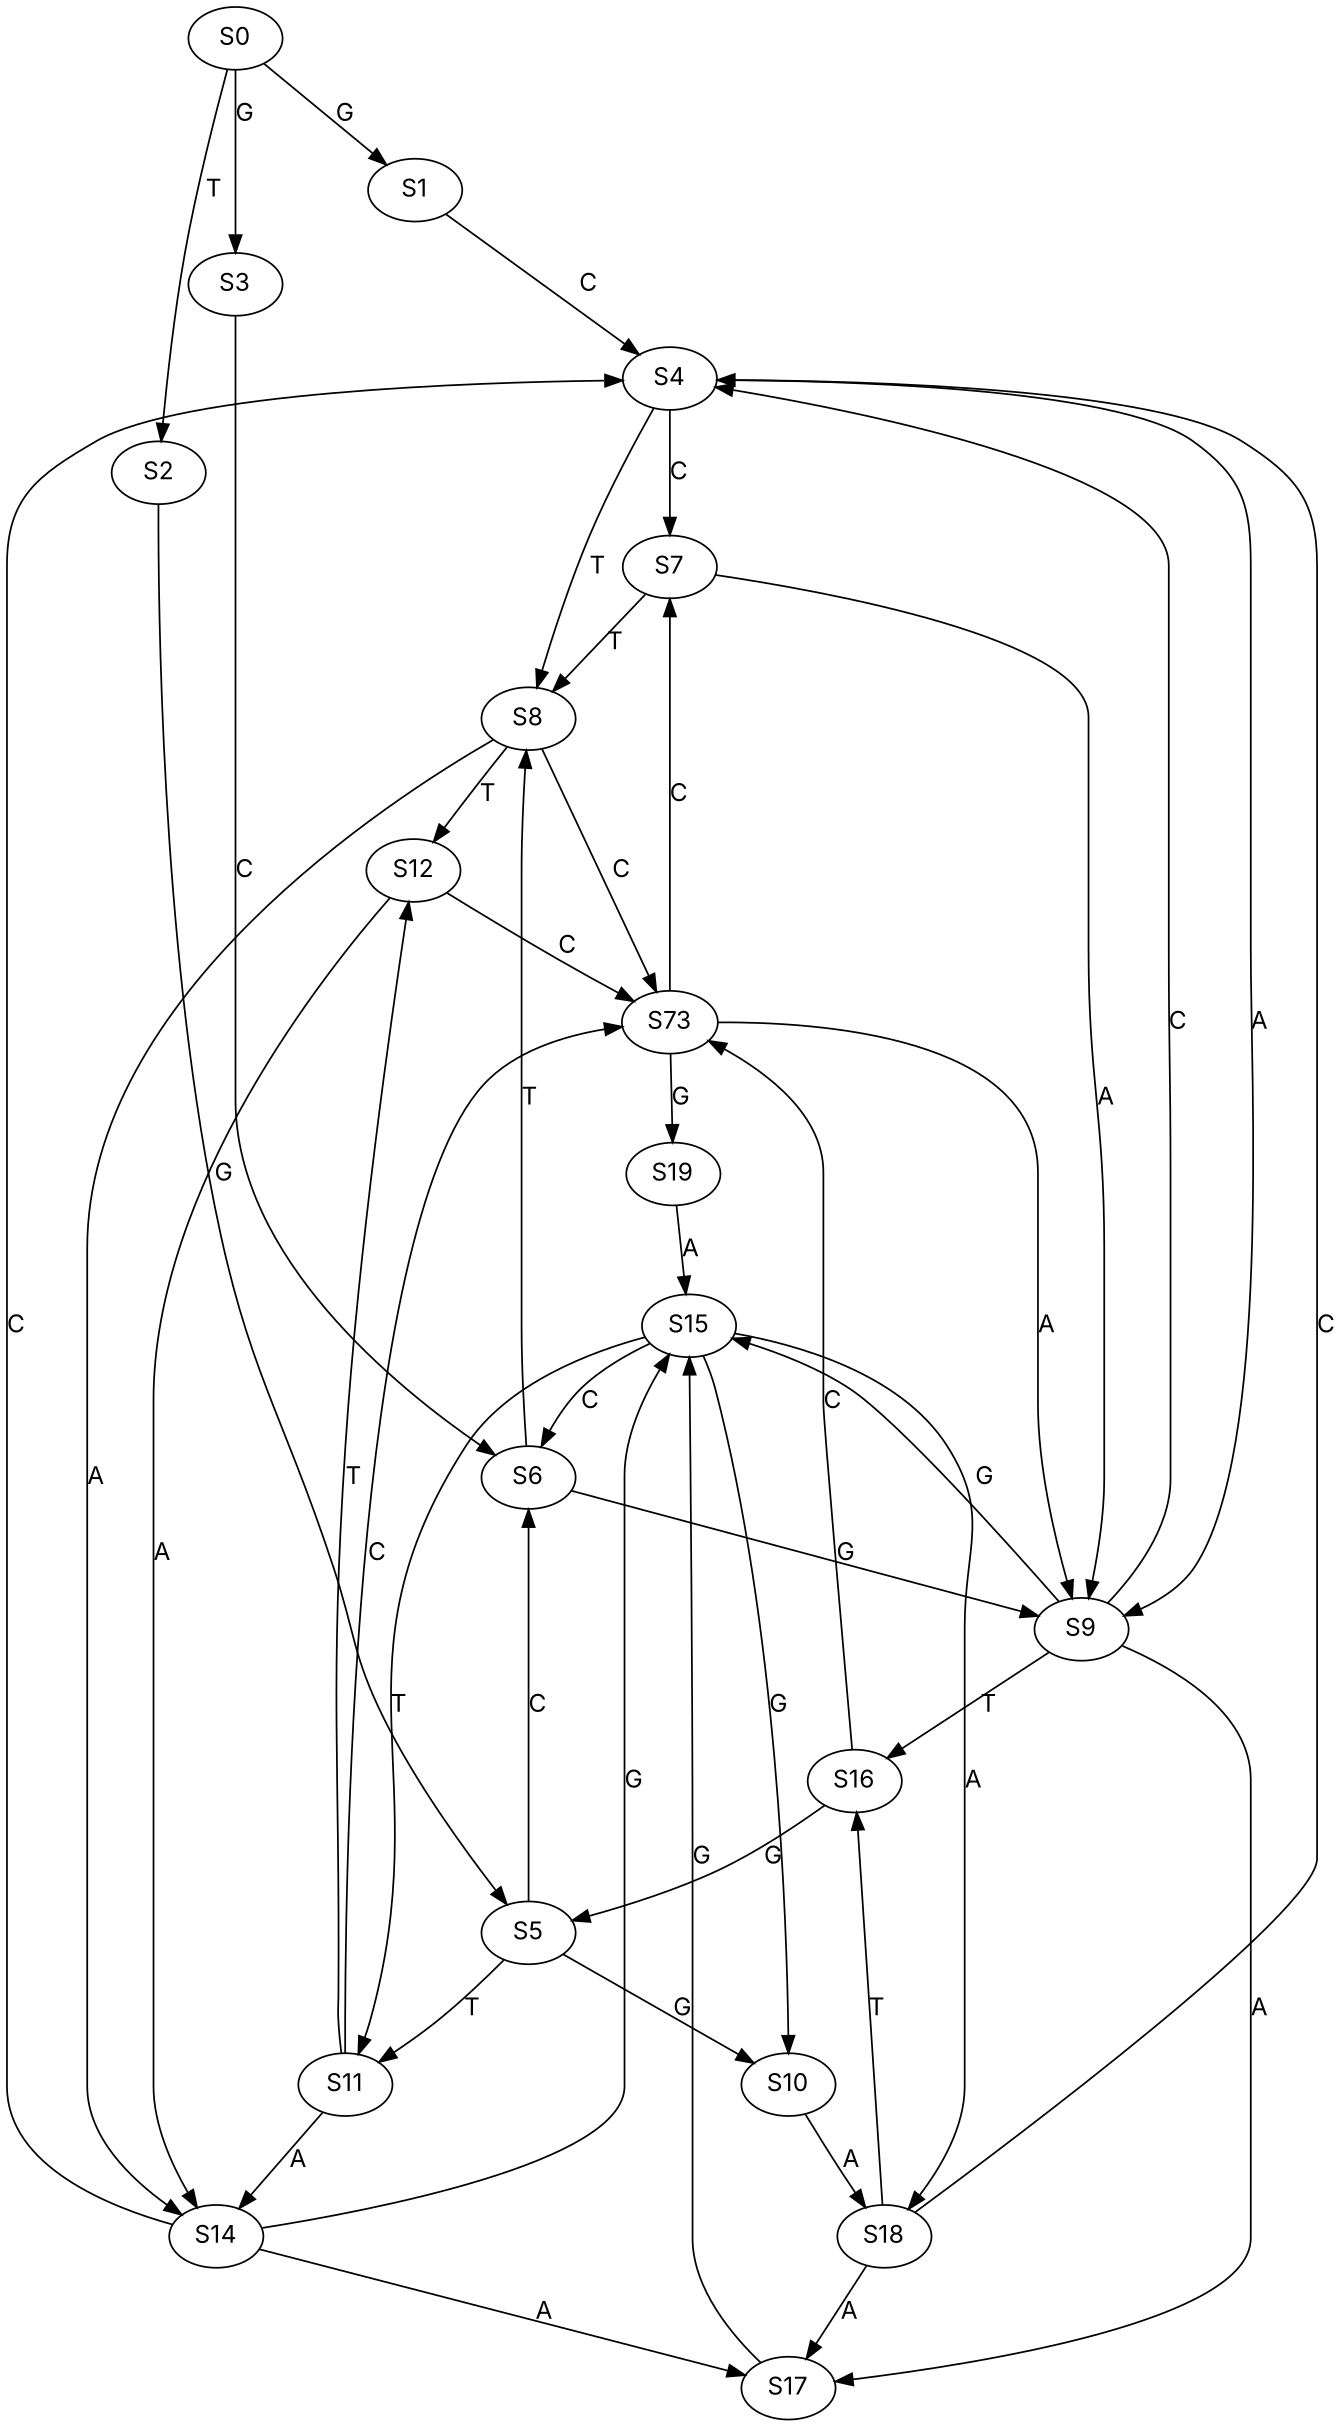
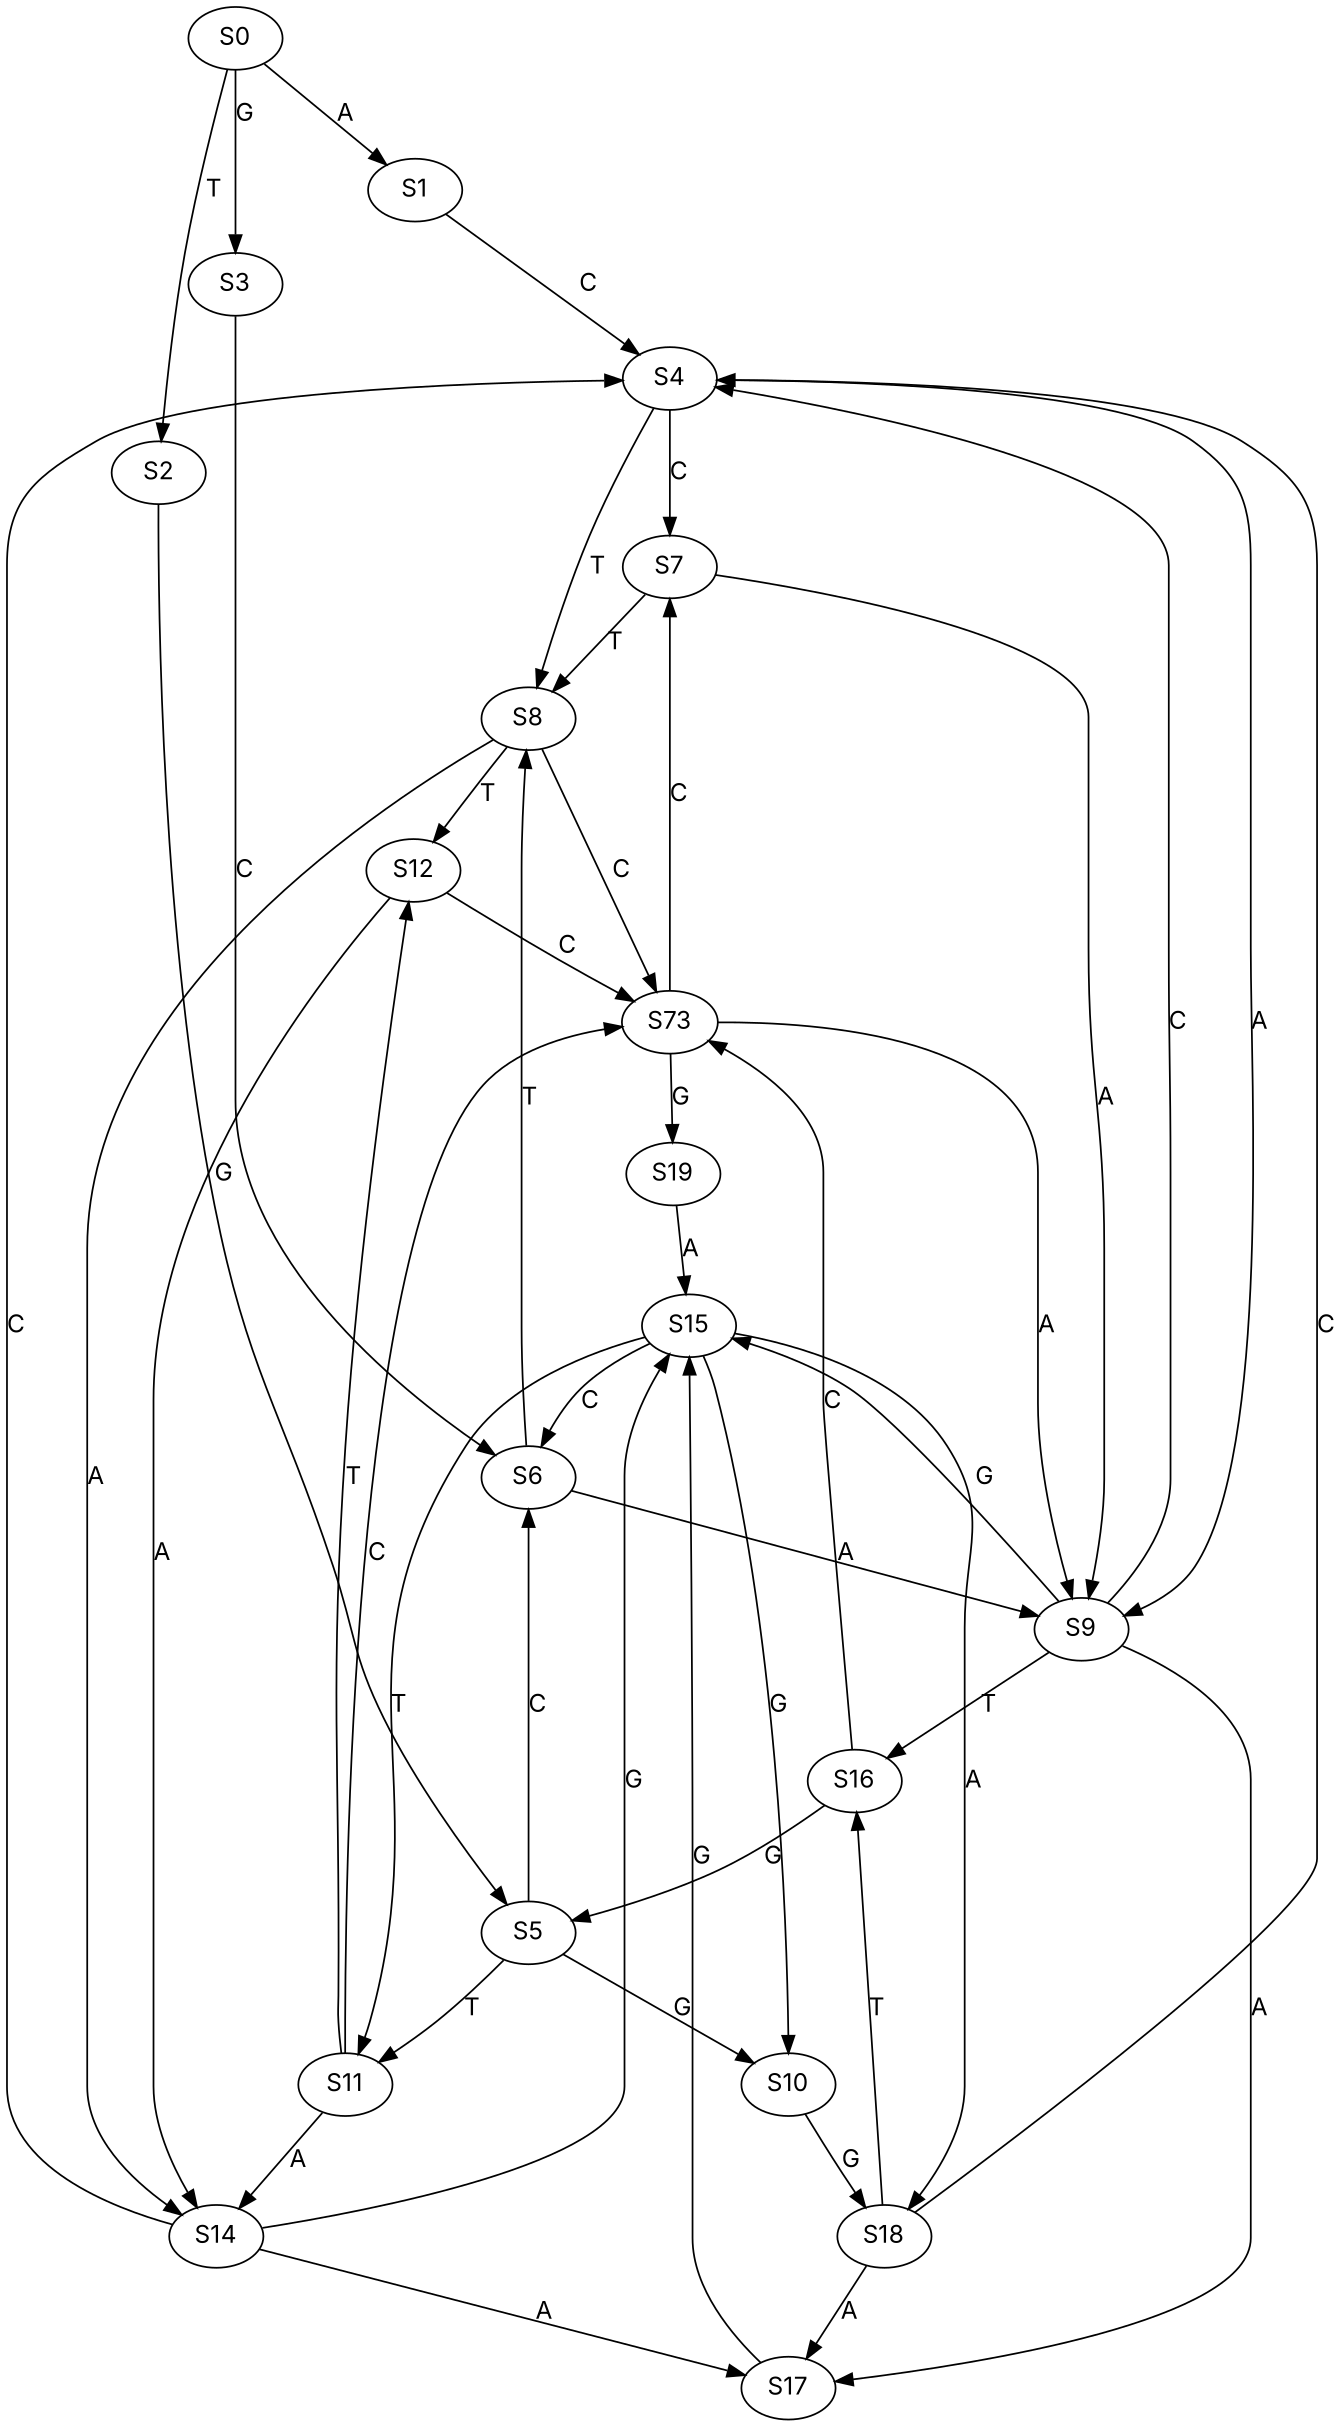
  strict digraph {
    fontname=Inter
    node [fontname=Inter]
    edge [fontname=Inter]
    S0
    S1
    S2
    S3
    S4
    S5
    S6
    S7
    S8
    S9
    S10
    S11
    S12
    n14 [label=S73]
    S14
    S15
    S16
    S17
    S18
    S19
-   S0 -> S1 [label=G]
+   S0 -> S1 [label=A]
    S0 -> S2 [label=T]
    S0 -> S3 [label=G]
    S1 -> S4 [label=C]
    S2 -> S5 [label=G]
    S3 -> S6 [label=C]
    S4 -> S7 [label=C]
    S4 -> S8 [label=T]
    S4 -> S9 [label=A]
    S5 -> S6 [label=C]
    S5 -> S10 [label=G]
    S5 -> S11 [label=T]
    S6 -> S8 [label=T]
-   S6 -> S9 [label=G]
+   S6 -> S9 [label=A]
    S7 -> S8 [label=T]
    S7 -> S9 [label=A]
    S8 -> S12 [label=T]
    S8 -> n14 [label=C]
    S8 -> S14 [label=A]
    S9 -> S4 [label=C]
    S9 -> S15 [label=G]
    S9 -> S16 [label=T]
    S9 -> S17 [label=A]
-   S10 -> S18 [label=A]
+   S10 -> S18 [label=G]
    S11 -> S12 [label=T]
    S11 -> n14 [label=C]
    S11 -> S14 [label=A]
    S12 -> n14 [label=C]
    S12 -> S14 [label=A]
    n14 -> S7 [label=C]
    n14 -> S9 [label=A]
    n14 -> S19 [label=G]
    S14 -> S4 [label=C]
    S14 -> S15 [label=G]
    S14 -> S17 [label=A]
    S15 -> S6 [label=C]
    S15 -> S10 [label=G]
    S15 -> S11 [label=T]
    S15 -> S18 [label=A]
    S16 -> S5 [label=G]
    S16 -> n14 [label=C]
    S17 -> S15 [label=G]
    S18 -> S4 [label=C]
    S18 -> S16 [label=T]
    S18 -> S17 [label=A]
    S19 -> S15 [label=A]
  }
